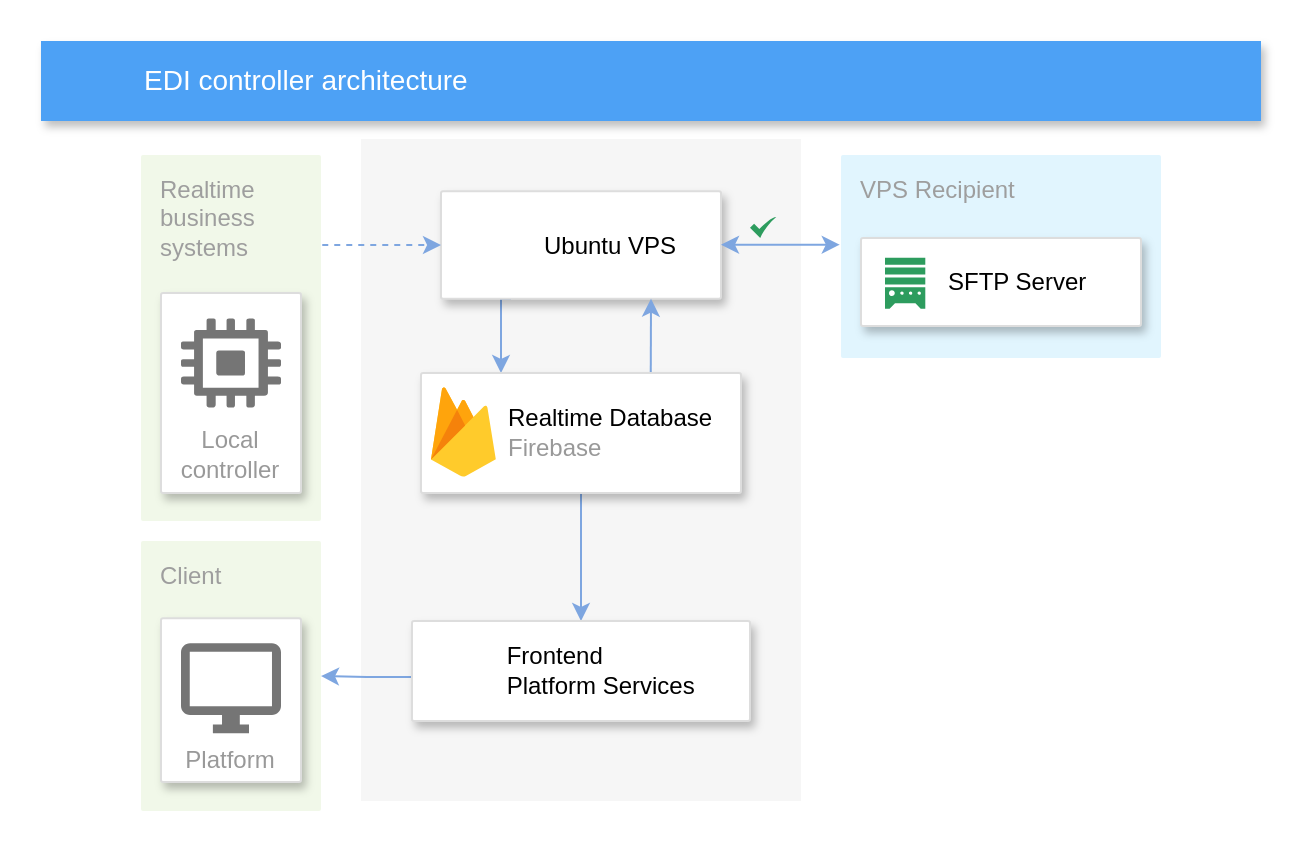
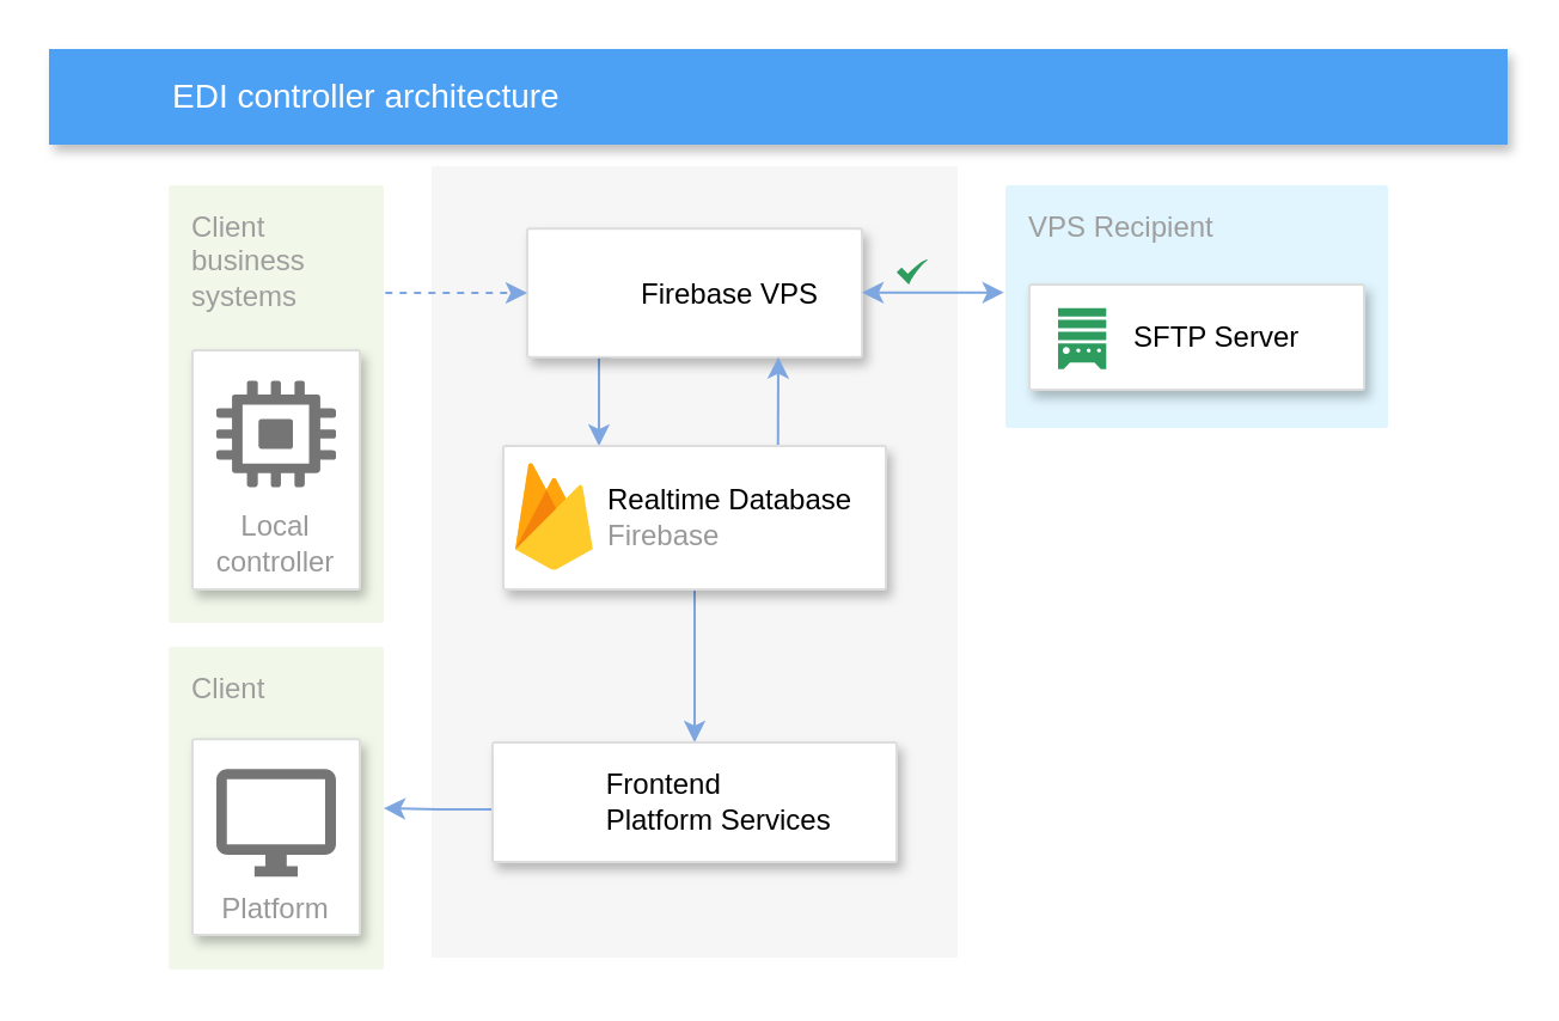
  <mxCell id="0" />
  <mxCell id="1" parent="0" />
  <mxCell id="2" value="" style="fillColor=#F6F6F6;strokeColor=none;shadow=0;gradientColor=none;fontSize=14;align=left;spacing=10;fontColor=#717171;9E9E9E;verticalAlign=top;spacingTop=-4;fontStyle=0;spacingLeft=40;html=1;" parent="1" vertex="1"><mxGeometry x="180" y="69" width="220" height="331" as="geometry" /></mxCell>
  <mxCell id="3" value="EDI controller architecture" style="fillColor=#4DA1F5;strokeColor=none;shadow=1;gradientColor=none;fontSize=14;align=left;spacingLeft=50;fontColor=#ffffff;html=1;" parent="1" vertex="1"><mxGeometry x="20" y="20" width="610" height="40" as="geometry" /></mxCell>
  <mxCell id="4" value="" style="html=1;aspect=fixed;strokeColor=none;shadow=0;align=center;verticalAlign=top;fillColor=#2D9C5E;shape=mxgraph.gcp2.check" vertex="1" parent="1"><mxGeometry x="374.5" y="108" width="13.13" height="10.5" as="geometry" /></mxCell>
  <mxCell id="5" style="edgeStyle=orthogonalEdgeStyle;rounded=0;orthogonalLoop=1;jettySize=auto;html=1;exitX=0.25;exitY=1;exitDx=0;exitDy=0;entryX=0.25;entryY=0;entryDx=0;entryDy=0;fillColor=#dae8fc;strokeColor=#7EA6E0;" edge="1" parent="1" source="6" target="10"><mxGeometry relative="1" as="geometry" /></mxCell>
- <mxCell id="6" value="         Ubuntu VPS" style="strokeColor=#dddddd;shadow=1;strokeWidth=1;rounded=1;absoluteArcSize=1;arcSize=2;" vertex="1" parent="1"><mxGeometry x="220" y="95.18" width="140" height="53.64" as="geometry" /></mxCell>
+ <mxCell id="6" value="         Firebase VPS" style="strokeColor=#dddddd;shadow=1;strokeWidth=1;rounded=1;absoluteArcSize=1;arcSize=2;" vertex="1" parent="1"><mxGeometry x="220" y="95.18" width="140" height="53.64" as="geometry" /></mxCell>
  <mxCell id="7" value="" style="shape=image;html=1;verticalAlign=top;verticalLabelPosition=bottom;labelBackgroundColor=#ffffff;imageAspect=0;aspect=fixed;image=https://cdn2.iconfinder.com/data/icons/system-flat-buttons/512/ubuntu-128.png" vertex="1" parent="6"><mxGeometry x="10" y="9.82" width="34" height="34" as="geometry" /></mxCell>
  <mxCell id="8" style="edgeStyle=orthogonalEdgeStyle;rounded=0;orthogonalLoop=1;jettySize=auto;html=1;exitX=0.718;exitY=0.002;exitDx=0;exitDy=0;entryX=0.75;entryY=1;entryDx=0;entryDy=0;startArrow=none;startFill=0;exitPerimeter=0;fillColor=#dae8fc;strokeColor=#7EA6E0;" edge="1" parent="1" source="10" target="6"><mxGeometry relative="1" as="geometry" /></mxCell>
  <mxCell id="9" style="edgeStyle=orthogonalEdgeStyle;rounded=0;orthogonalLoop=1;jettySize=auto;html=1;exitX=0.5;exitY=1;exitDx=0;exitDy=0;entryX=0.5;entryY=0;entryDx=0;entryDy=0;startArrow=none;startFill=0;fillColor=#dae8fc;strokeColor=#7EA6E0;" edge="1" parent="1" source="10" target="21"><mxGeometry relative="1" as="geometry" /></mxCell>
  <mxCell id="10" value="" style="strokeColor=#dddddd;shadow=1;strokeWidth=1;rounded=1;absoluteArcSize=1;arcSize=2;" vertex="1" parent="1"><mxGeometry x="210" y="186" width="160" height="60" as="geometry" /></mxCell>
  <mxCell id="11" value="&lt;font color=&quot;#000000&quot;&gt;Realtime Database&lt;/font&gt;&lt;br&gt;Firebase" style="dashed=0;connectable=0;html=1;fillColor=#5184F3;strokeColor=none;shape=mxgraph.gcp2.firebase;part=1;labelPosition=right;verticalLabelPosition=middle;align=left;verticalAlign=middle;spacingLeft=5;fontColor=#999999;fontSize=12;" vertex="1" parent="10"><mxGeometry width="32.4" height="45" relative="1" as="geometry"><mxPoint x="5" y="7" as="offset" /></mxGeometry></mxCell>
  <mxCell id="12" value="" style="group" vertex="1" connectable="0" parent="1"><mxGeometry x="70" y="77" width="90" height="183" as="geometry" /></mxCell>
- <mxCell id="13" value="&lt;div&gt;Realtime&lt;br&gt;&lt;/div&gt;&lt;div&gt;business &lt;br&gt;&lt;/div&gt;&lt;div&gt;systems&lt;/div&gt;" style="rounded=1;absoluteArcSize=1;arcSize=2;html=1;strokeColor=none;gradientColor=none;shadow=0;dashed=0;fontSize=12;fontColor=#9E9E9E;align=left;verticalAlign=top;spacing=10;spacingTop=-4;fillColor=#F1F8E9;" parent="12" vertex="1"><mxGeometry width="90" height="183" as="geometry" /></mxCell>
+ <mxCell id="13" value="&lt;div&gt;Client&lt;br&gt;&lt;/div&gt;&lt;div&gt;business &lt;br&gt;&lt;/div&gt;&lt;div&gt;systems&lt;/div&gt;" style="rounded=1;absoluteArcSize=1;arcSize=2;html=1;strokeColor=none;gradientColor=none;shadow=0;dashed=0;fontSize=12;fontColor=#9E9E9E;align=left;verticalAlign=top;spacing=10;spacingTop=-4;fillColor=#F1F8E9;" parent="12" vertex="1"><mxGeometry width="90" height="183" as="geometry" /></mxCell>
  <mxCell id="14" value="Local&#10;controller" style="strokeColor=#dddddd;shadow=1;strokeWidth=1;rounded=1;absoluteArcSize=1;arcSize=2;labelPosition=center;verticalLabelPosition=middle;align=center;verticalAlign=bottom;spacingLeft=0;fontColor=#999999;fontSize=12;whiteSpace=wrap;spacingBottom=2;" vertex="1" parent="12"><mxGeometry x="10" y="69" width="70" height="100" as="geometry" /></mxCell>
  <mxCell id="15" value="" style="dashed=0;connectable=0;html=1;fillColor=#757575;strokeColor=none;shape=mxgraph.gcp2.compute_engine_icon;part=1;" vertex="1" parent="14"><mxGeometry x="0.5" width="50" height="44.5" relative="1" as="geometry"><mxPoint x="-25" y="12.75" as="offset" /></mxGeometry></mxCell>
  <mxCell id="16" value="" style="group" vertex="1" connectable="0" parent="1"><mxGeometry x="70" y="270" width="90" height="135" as="geometry" /></mxCell>
  <mxCell id="17" value="Client" style="rounded=1;absoluteArcSize=1;arcSize=2;html=1;strokeColor=none;gradientColor=none;shadow=0;dashed=0;fontSize=12;fontColor=#9E9E9E;align=left;verticalAlign=top;spacing=10;spacingTop=-4;fillColor=#F1F8E9;" vertex="1" parent="16"><mxGeometry width="90" height="135" as="geometry" /></mxCell>
  <mxCell id="18" value="Platform" style="strokeColor=#dddddd;shadow=1;strokeWidth=1;rounded=1;absoluteArcSize=1;arcSize=2;labelPosition=center;verticalLabelPosition=middle;align=center;verticalAlign=bottom;spacingLeft=0;fontColor=#999999;fontSize=12;whiteSpace=wrap;spacingBottom=2;" vertex="1" parent="16"><mxGeometry x="10" y="38.571" width="70" height="81.964" as="geometry" /></mxCell>
  <mxCell id="19" value="" style="dashed=0;connectable=0;html=1;fillColor=#757575;strokeColor=none;shape=mxgraph.gcp2.desktop;part=1;" vertex="1" parent="18"><mxGeometry x="0.5" width="50" height="45" relative="1" as="geometry"><mxPoint x="-25" y="12.5" as="offset" /></mxGeometry></mxCell>
  <mxCell id="20" style="edgeStyle=orthogonalEdgeStyle;rounded=0;orthogonalLoop=1;jettySize=auto;html=1;exitX=0;exitY=0.5;exitDx=0;exitDy=0;entryX=1;entryY=0.5;entryDx=0;entryDy=0;startArrow=none;startFill=0;fillColor=#dae8fc;strokeColor=#7EA6E0;" edge="1" parent="1" source="21" target="17"><mxGeometry relative="1" as="geometry"><Array as="points"><mxPoint x="206" y="338" /><mxPoint x="183" y="338" /></Array></mxGeometry></mxCell>
  <mxCell id="21" value="" style="strokeColor=#dddddd;shadow=1;strokeWidth=1;rounded=1;absoluteArcSize=1;arcSize=2;" vertex="1" parent="1"><mxGeometry x="205.5" y="310" width="169" height="50" as="geometry" /></mxCell>
  <mxCell id="22" value="&amp;nbsp;Frontend&lt;div&gt;&amp;nbsp;Platform Services&lt;br&gt;&lt;/div&gt;" style="dashed=0;connectable=0;html=1;strokeColor=none;shape=mxgraph.gcp2.blank;part=1;labelPosition=right;verticalLabelPosition=middle;align=left;verticalAlign=middle;spacingLeft=5;fontSize=12;fillColor=none;" vertex="1" parent="21"><mxGeometry y="0.5" width="32" height="32" relative="1" as="geometry"><mxPoint x="5" y="-16" as="offset" /></mxGeometry></mxCell>
  <mxCell id="23" value="" style="shape=image;html=1;verticalAlign=top;verticalLabelPosition=bottom;labelBackgroundColor=#ffffff;imageAspect=0;aspect=fixed;image=https://cdn4.iconfinder.com/data/icons/logos-and-brands/512/187_Js_logo_logos-128.png" vertex="1" parent="21"><mxGeometry x="8.048" y="9.091" width="31.818" height="31.818" as="geometry" /></mxCell>
  <mxCell id="24" value="VPS Recipient" style="points=[[0,0,0],[0.25,0,0],[0.5,0,0],[0.75,0,0],[1,0,0],[1,0.25,0],[1,0.5,0],[1,0.75,0],[1,1,0],[0.75,1,0],[0.5,1,0],[0.25,1,0],[0,1,0],[0,0.75,0],[0,0.5,0],[0,0.25,0]];rounded=1;absoluteArcSize=1;arcSize=2;html=1;strokeColor=none;gradientColor=none;shadow=0;dashed=0;fontSize=12;fontColor=#9E9E9E;align=left;verticalAlign=top;spacing=10;spacingTop=-4;fillColor=#E1F5FE;" vertex="1" parent="1"><mxGeometry x="420" y="77" width="160" height="101.5" as="geometry" /></mxCell>
  <mxCell id="25" value="" style="group" vertex="1" connectable="0" parent="1"><mxGeometry x="430" y="118.5" width="140" height="44" as="geometry" /></mxCell>
  <mxCell id="26" value="" style="strokeColor=#dddddd;shadow=1;strokeWidth=1;rounded=1;absoluteArcSize=1;arcSize=2;" vertex="1" parent="25"><mxGeometry width="140" height="44" as="geometry" /></mxCell>
  <mxCell id="27" value="SFTP Server" style="dashed=0;connectable=0;html=1;shape=mxgraph.gcp2.blank;part=1;labelPosition=right;verticalLabelPosition=middle;align=left;verticalAlign=middle;spacingLeft=5;fontSize=12;strokeColor=none;" vertex="1" parent="26"><mxGeometry y="0.5" width="32" height="32" relative="1" as="geometry"><mxPoint x="5" y="-16" as="offset" /></mxGeometry></mxCell>
  <mxCell id="28" value="" style="html=1;aspect=fixed;strokeColor=none;shadow=0;align=center;verticalAlign=top;fillColor=#2D9C5E;shape=mxgraph.gcp2.external_data_resource" vertex="1" parent="25"><mxGeometry x="12" y="9.86" width="20.15" height="25.5" as="geometry" /></mxCell>
  <mxCell id="29" style="edgeStyle=orthogonalEdgeStyle;rounded=0;orthogonalLoop=1;jettySize=auto;html=1;exitX=1.007;exitY=0.246;exitDx=0;exitDy=0;entryX=0;entryY=0.5;entryDx=0;entryDy=0;startArrow=none;startFill=0;exitPerimeter=0;fillColor=#dae8fc;strokeColor=#7EA6E0;dashed=1;" edge="1" parent="1" source="13" target="6"><mxGeometry relative="1" as="geometry" /></mxCell>
  <mxCell id="30" style="edgeStyle=orthogonalEdgeStyle;rounded=0;orthogonalLoop=1;jettySize=auto;html=1;exitX=1.007;exitY=0.246;exitDx=0;exitDy=0;entryX=0;entryY=0.5;entryDx=0;entryDy=0;startArrow=classic;startFill=1;exitPerimeter=0;fillColor=#dae8fc;strokeColor=#7EA6E0;" edge="1" parent="1"><mxGeometry relative="1" as="geometry"><mxPoint x="360" y="121.848" as="sourcePoint" /><mxPoint x="419.37" y="121.83" as="targetPoint" /></mxGeometry></mxCell>
